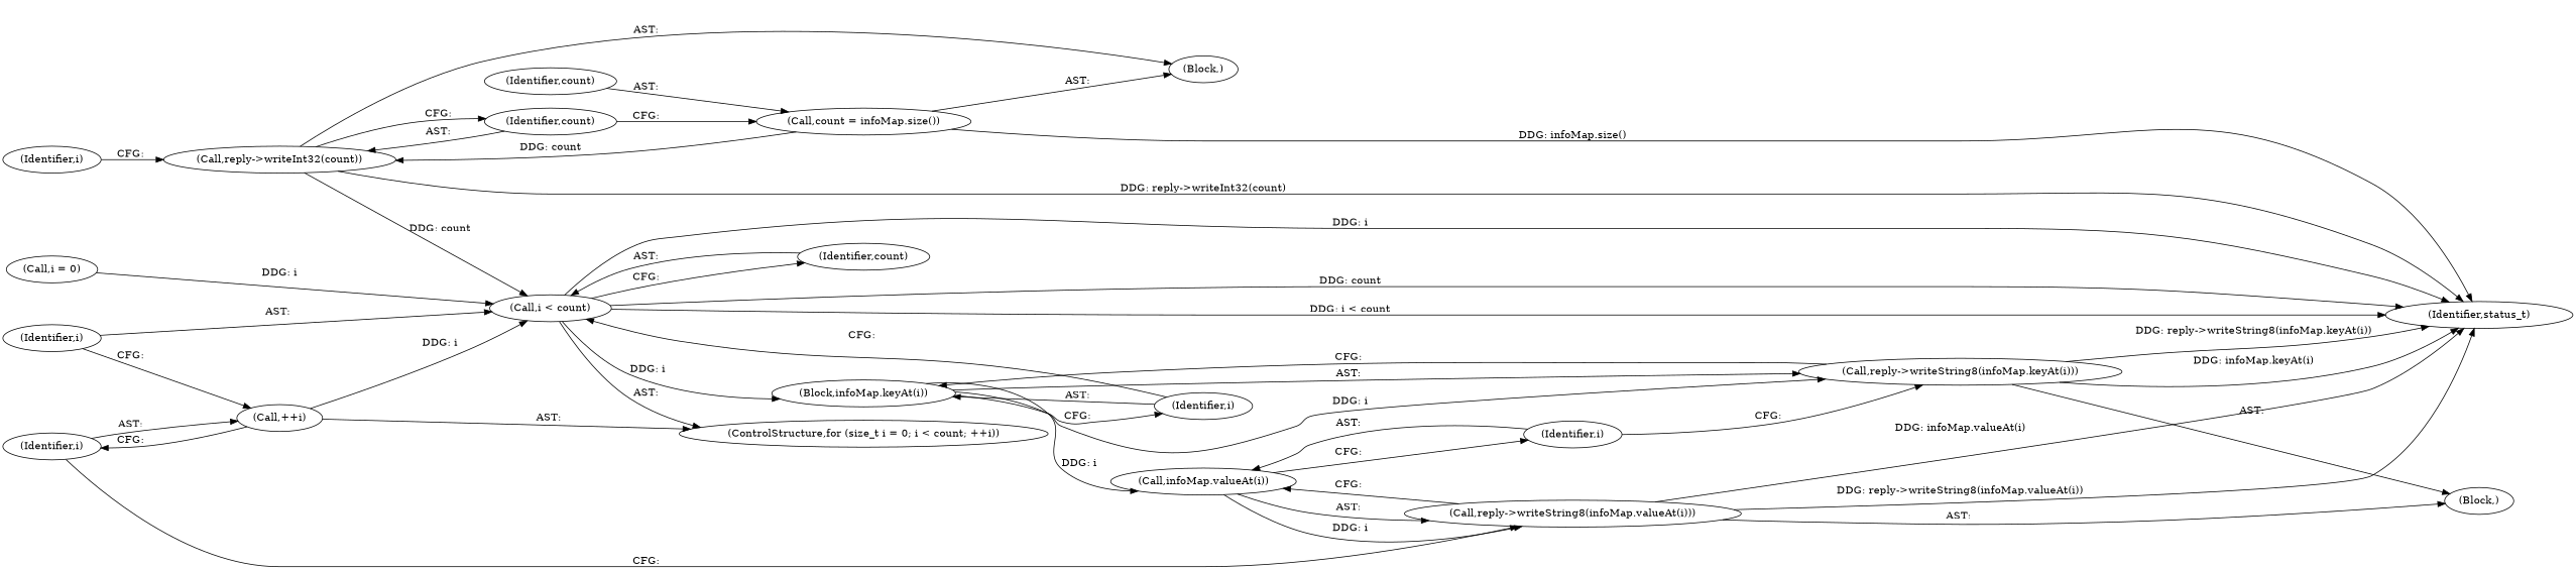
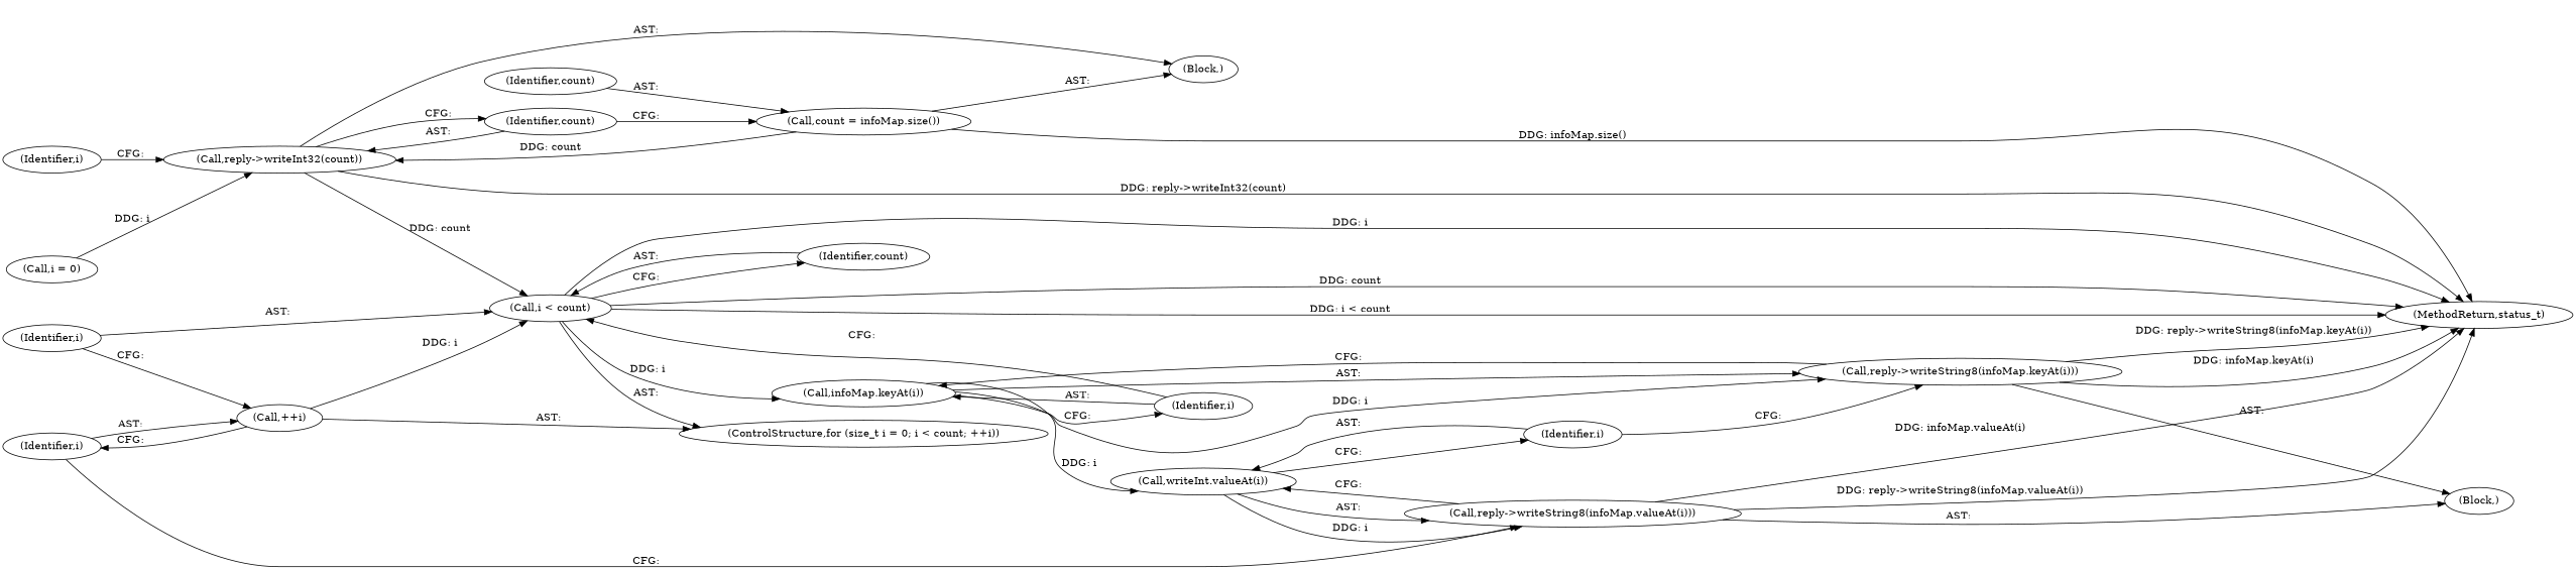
  digraph {
    rankdir=LR
    n1 [label="(Call,reply->writeInt32(count))"]
    n2 [label="(Call,i < count)"]
    n3 [label="(Block,)"]
    n4 [label="(Identifier,count)"]
-   n5 [label="(Identifier,status_t)"]
-   n6 [label="(Block,infoMap.keyAt(i))"]
+   n5 [label="(MethodReturn,status_t)"]
+   n6 [label="(Call,infoMap.keyAt(i))"]
    n7 [label="(Identifier,count)"]
    n8 [label="(ControlStructure,for (size_t i = 0; i < count; ++i))"]
    n9 [label="(Call,count = infoMap.size())"]
    n10 [label="(Call,reply->writeString8(infoMap.keyAt(i)))"]
-   n11 [label="(Call,infoMap.valueAt(i))"]
+   n11 [label="(Call,writeInt.valueAt(i))"]
    n12 [label="(Identifier,i)"]
    n13 [label="(Block,)"]
    n14 [label="(Call,reply->writeString8(infoMap.valueAt(i)))"]
    n15 [label="(Identifier,i)"]
    n16 [label="(Call,++i)"]
    n17 [label="(Identifier,i)"]
    n18 [label="(Identifier,i)"]
    n19 [label="(Identifier,count)"]
    n20 [label="(Call,i = 0)"]
    n21 [label="(Identifier,i)"]
    n1 -> n2 [label="DDG: count"]
    n1 -> n3 [label="AST: "]
    n1 -> n4 [label="CFG: "]
    n1 -> n5 [label="DDG: reply->writeInt32(count)"]
    n2 -> n5 [label="DDG: i"]
    n2 -> n5 [label="DDG: count"]
    n2 -> n5 [label="DDG: i < count"]
    n2 -> n6 [label="DDG: i"]
    n2 -> n7 [label="CFG: "]
    n2 -> n8 [label="AST: "]
    n4 -> n1 [label="AST: "]
    n4 -> n9 [label="CFG: "]
    n6 -> n10 [label="AST: "]
    n6 -> n10 [label="DDG: i"]
    n6 -> n11 [label="DDG: i"]
    n6 -> n12 [label="CFG: "]
    n7 -> n2 [label="AST: "]
    n9 -> n1 [label="DDG: count"]
    n9 -> n3 [label="AST: "]
    n9 -> n5 [label="DDG: infoMap.size()"]
    n10 -> n5 [label="DDG: infoMap.keyAt(i)"]
    n10 -> n5 [label="DDG: reply->writeString8(infoMap.keyAt(i))"]
    n10 -> n6 [label="CFG: "]
    n10 -> n13 [label="AST: "]
    n11 -> n14 [label="AST: "]
    n11 -> n14 [label="DDG: i"]
    n11 -> n15 [label="CFG: "]
    n12 -> n2 [label="CFG: "]
    n12 -> n6 [label="AST: "]
    n14 -> n5 [label="DDG: reply->writeString8(infoMap.valueAt(i))"]
    n14 -> n5 [label="DDG: infoMap.valueAt(i)"]
    n14 -> n11 [label="CFG: "]
    n14 -> n13 [label="AST: "]
    n15 -> n10 [label="CFG: "]
    n15 -> n11 [label="AST: "]
    n16 -> n2 [label="DDG: i"]
    n16 -> n8 [label="AST: "]
    n16 -> n17 [label="CFG: "]
    n17 -> n14 [label="CFG: "]
    n17 -> n16 [label="AST: "]
    n18 -> n2 [label="AST: "]
    n18 -> n16 [label="CFG: "]
    n19 -> n9 [label="AST: "]
-   n20 -> n2 [label="DDG: i"]
+   n20 -> n1 [label="DDG: i"]
    n21 -> n1 [label="CFG: "]
  }
